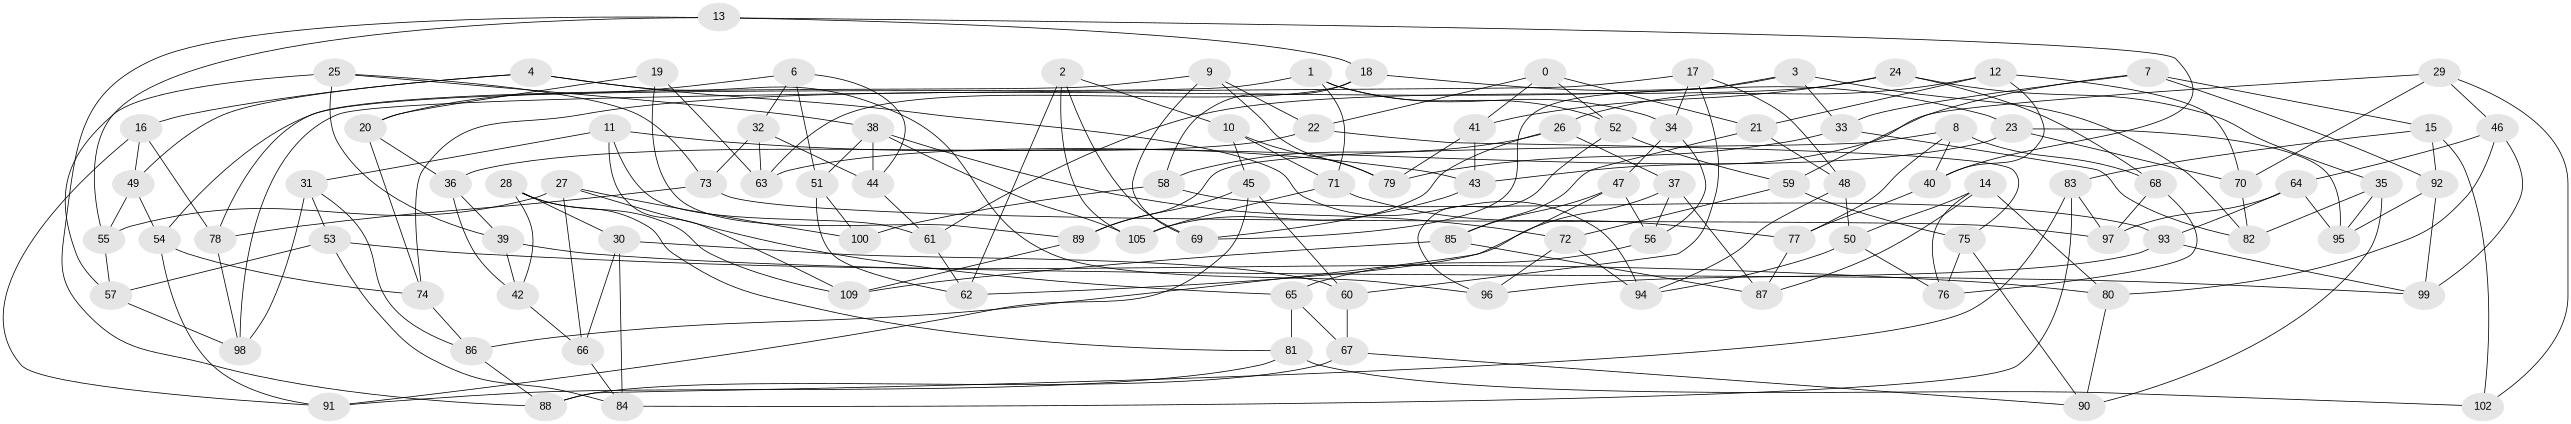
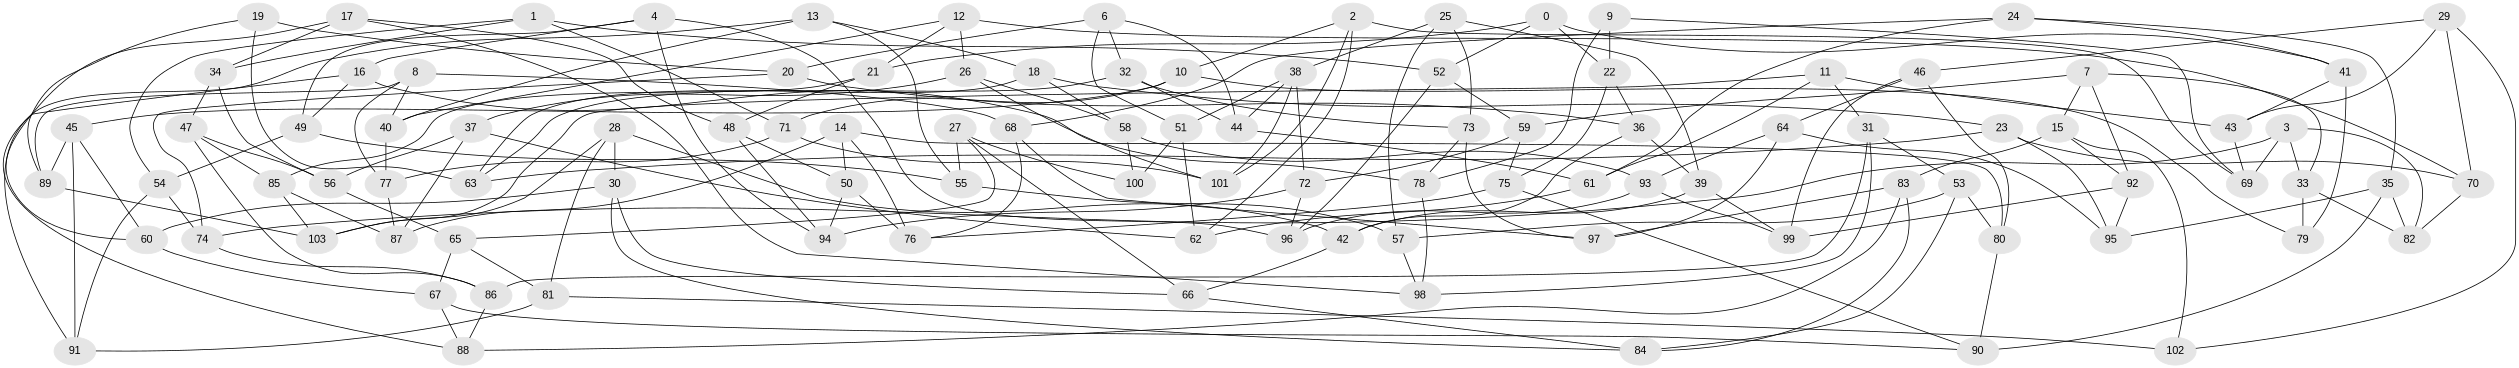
  graph {
    fontname="Liberation Sans"
    node [color=gray90 fontname="Liberation Sans" style=filled]
    edge [fontname="Liberation Sans"]
    1
    34
    52
    54
    71
    47
    56
    96
    59
    74
    91
-   101 [label=105]
+   101
    77
    2
    10
    62
    69
    79
    45
    3
    33
    82
    86
    4
    16
    49
    94
    78
    55
    n30 [label=0]
    21
    22
    41
    48
    85
    36
    75
    43
    6
    20
    32
    44
    51
    63
    73
    61
    100
    7
    15
    92
    83
    102
    72
    95
    99
    8
    40
    68
    89
    76
    97
    87
-   103 [label=109]
+   103
    9
    98
    60
    11
    31
    53
    12
    26
    70
    58
    37
    13
    18
    88
    23
    57
    14
    50
    80
    90
    84
    17
    67
    93
    19
    39
    42
    24
    35
    25
    38
    27
    65
    66
    81
    28
    30
    29
    46
    64
    1 -- 34
    1 -- 52
    1 -- 54
    1 -- 71
    34 -- 47
    34 -- 56
    52 -- 96
    52 -- 59
    54 -- 74
    54 -- 91
    71 -- 101
    71 -- 77
    47 -- 56
    47 -- 86
    47 -- 85
    56 -- 65
    59 -- 75
    59 -- 72
    74 -- 86
    77 -- 87
    2 -- 101
    2 -- 10
    2 -- 62
    2 -- 69
    10 -- 71
    10 -- 79
    10 -- 45
    45 -- 91
    45 -- 89
    45 -- 60
    3 -- 74
    3 -- 69
    3 -- 33
    3 -- 82
    33 -- 79
    33 -- 82
    86 -- 88
    4 -- 96
    4 -- 16
    4 -- 49
    4 -- 94
    16 -- 91
    16 -- 49
    16 -- 78
    49 -- 54
    49 -- 55
    78 -- 98
    55 -- 57
    n30 -- 52
    n30 -- 21
    n30 -- 22
    n30 -- 41
    21 -- 48
    21 -- 85
    22 -- 36
    22 -- 75
    41 -- 79
    41 -- 43
    48 -- 94
    48 -- 50
    85 -- 87
    85 -- 103
    36 -- 39
    36 -- 42
    75 -- 76
    75 -- 90
    43 -- 69
    6 -- 20
    6 -- 32
    6 -- 44
    6 -- 51
    20 -- 74
    20 -- 36
    32 -- 44
    32 -- 63
    32 -- 73
    44 -- 61
    51 -- 62
    51 -- 100
    73 -- 78
    73 -- 97
    61 -- 62
    7 -- 59
    7 -- 33
    7 -- 15
    7 -- 92
    15 -- 92
    15 -- 83
    15 -- 102
    92 -- 95
    92 -- 99
    83 -- 97
    83 -- 88
    83 -- 84
    72 -- 96
    72 -- 94
    8 -- 77
    8 -- 40
    8 -- 68
    8 -- 89
    40 -- 77
    68 -- 76
    68 -- 97
    89 -- 103
    9 -- 69
-   9 -- 79
    9 -- 78
    9 -- 22
    60 -- 67
    11 -- 43
    11 -- 61
    11 -- 103
    11 -- 31
    31 -- 86
    31 -- 98
    31 -- 53
    53 -- 57
    53 -- 80
    53 -- 84
    12 -- 21
    12 -- 40
    12 -- 26
    12 -- 70
    26 -- 101
    26 -- 58
    26 -- 37
    70 -- 82
    58 -- 100
    58 -- 93
    37 -- 56
    37 -- 62
    37 -- 87
    13 -- 55
    13 -- 40
    13 -- 18
    13 -- 88
    18 -- 63
    18 -- 58
    18 -- 23
    23 -- 63
    23 -- 95
    23 -- 70
    57 -- 98
    14 -- 76
    14 -- 87
    14 -- 50
    14 -- 80
    50 -- 94
    50 -- 76
    80 -- 90
    17 -- 34
    17 -- 48
    17 -- 98
    17 -- 60
    67 -- 88
    67 -- 90
    93 -- 96
    93 -- 99
    19 -- 20
    19 -- 63
    19 -- 89
    39 -- 99
    39 -- 42
    42 -- 66
    24 -- 41
    24 -- 61
    24 -- 68
    24 -- 35
    35 -- 82
    35 -- 95
    35 -- 90
    25 -- 73
    25 -- 57
    25 -- 39
    25 -- 38
    38 -- 101
    38 -- 44
    38 -- 51
    38 -- 72
    27 -- 55
    27 -- 100
    27 -- 65
    27 -- 66
    65 -- 67
    65 -- 81
    66 -- 84
    81 -- 91
    81 -- 102
    28 -- 103
    28 -- 42
    28 -- 81
    28 -- 30
    30 -- 60
    30 -- 84
    30 -- 66
    29 -- 43
    29 -- 102
    29 -- 70
    29 -- 46
    46 -- 99
    46 -- 80
    46 -- 64
    64 -- 95
    64 -- 97
    64 -- 93
  }
